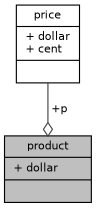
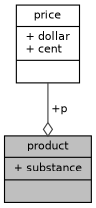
  digraph {
    node [color=black fontname=Helvetica fontsize=10 shape=record style=filled]
-   n1 [fillcolor=grey75 fontcolor=black height=0.2 label="{product\n|+ dollar\l|}" width=0.4]
+   n1 [fillcolor=grey75 fontcolor=black height=0.2 label="{product\n|+ substance\l|}" width=0.4]
    n2 [fillcolor=white height=0.2 label="{price\n|+ dollar\l+ cent\l|}" width=0.4]
    n2 -> n1 [arrowhead=odiamond color=grey25 fontname=Helvetica fontsize=10 label=" +p" labelfontname=Helvetica labelfontsize=10 style=solid]
  }
